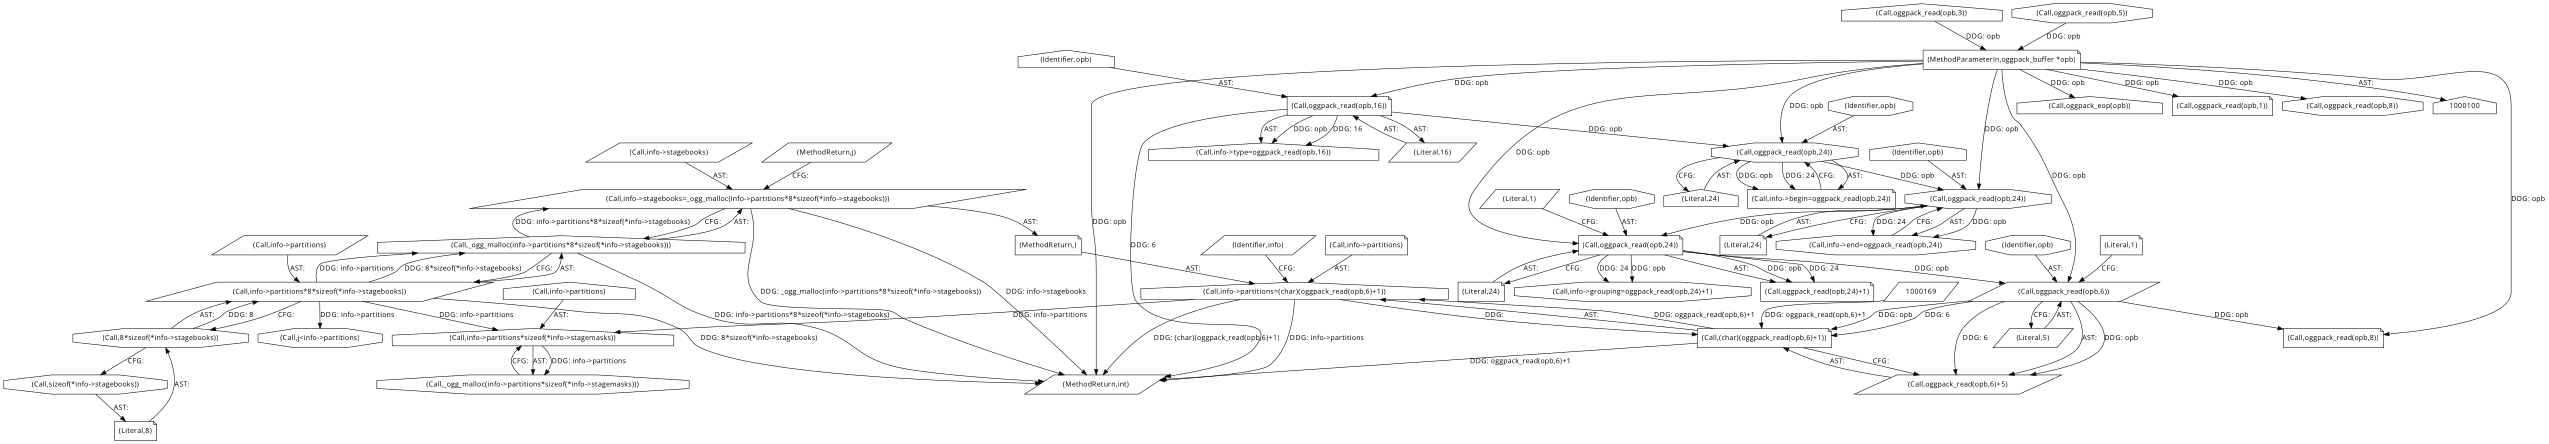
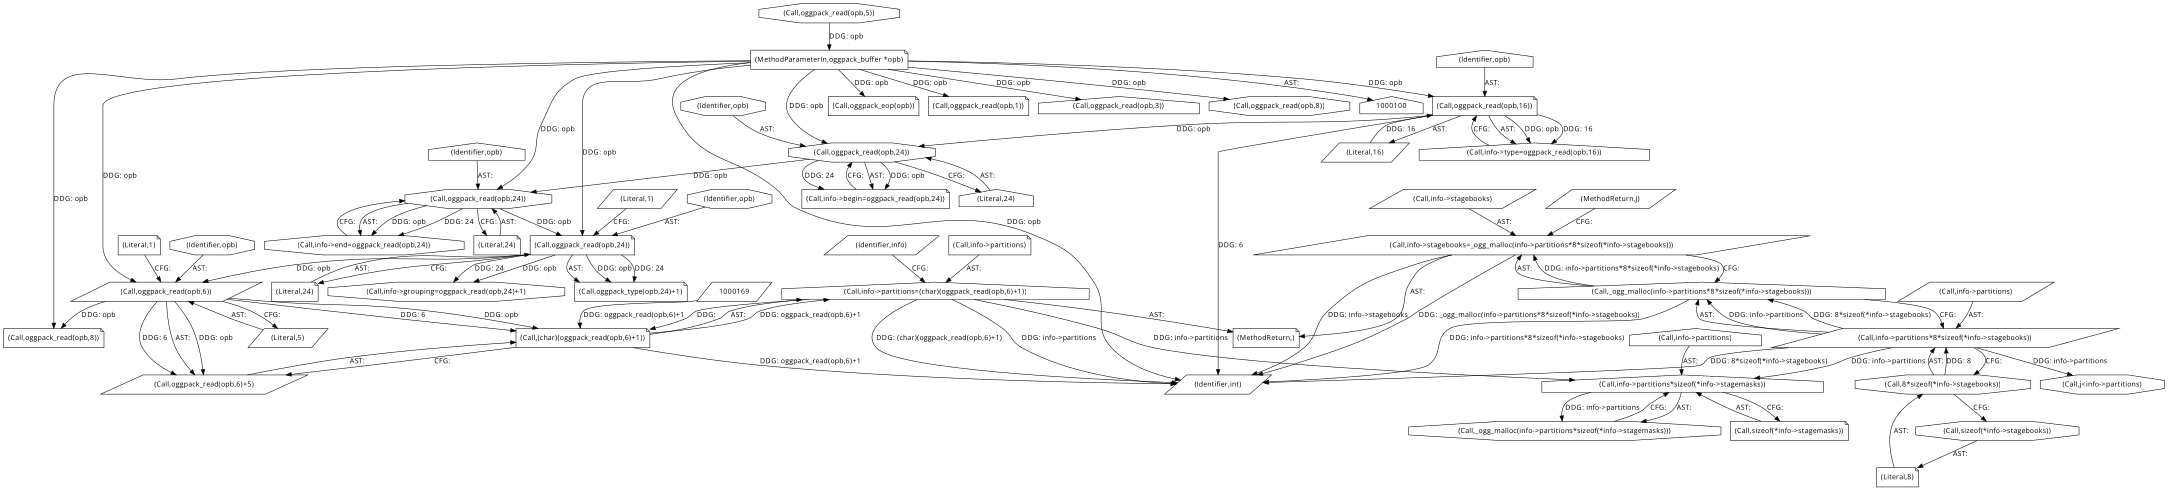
  digraph {
    fontname="Open Sans"
    node [fontname="Open Sans" shape=note]
    edge [fontname="Open Sans"]
    n1 [label="(Call,info->stagebooks=_ogg_malloc(info->partitions*8*sizeof(*info->stagebooks)))" shape=parallelogram]
    n2 [label="(Call,_ogg_malloc(info->partitions*8*sizeof(*info->stagebooks)))" shape=house]
    n3 [label="(MethodReturn,)"]
-   n4 [label="(MethodReturn,int)" shape=parallelogram]
+   n4 [label="(Identifier,int)" shape=parallelogram]
    n5 [label="(Call,info->partitions*8*sizeof(*info->stagebooks))" shape=parallelogram]
    n6 [label="(Call,8*sizeof(*info->stagebooks))" shape=octagon]
    n7 [label="(Call,j<info->partitions)" shape=octagon]
    n8 [label="(Call,info->partitions*sizeof(*info->stagemasks))" shape=house]
    n9 [label="(Call,sizeof(*info->stagebooks))" shape=octagon]
+   n10 [label="(Call,sizeof(*info->stagemasks))"]
    n11 [label="(Call,_ogg_malloc(info->partitions*sizeof(*info->stagemasks)))" shape=octagon]
    n12 [label="(Call,info->partitions=(char)(oggpack_read(opb,6)+1))" shape=house]
    n13 [label="(Call,(char)(oggpack_read(opb,6)+1))"]
    n14 [label="(Call,oggpack_read(opb,6)+5)" shape=parallelogram]
    n15 [label="(Call,oggpack_read(opb,6))" shape=parallelogram]
    n16 [label="(Call,oggpack_read(opb,8))"]
    n17 [label="(Literal,5)" shape=parallelogram]
    n18 [label="(Call,oggpack_read(opb,24))"]
    n19 [label="(Call,info->grouping=oggpack_read(opb,24)+1)" shape=octagon]
-   n20 [label="(Call,oggpack_read(opb,24)+1)"]
+   n20 [label="(Call,oggpack_type(opb,24)+1)"]
    n21 [label="(Literal,24)"]
    n22 [label="(Call,oggpack_read(opb,24))" shape=octagon]
    n23 [label="(Literal,24)"]
    n24 [label="(Call,info->end=oggpack_read(opb,24))" shape=octagon]
    n25 [label="(Call,oggpack_read(opb,24))" shape=octagon]
    n26 [label="(Call,info->begin=oggpack_read(opb,24))"]
    n27 [label="(Literal,24)" shape=house]
    n28 [label="(Call,oggpack_read(opb,16))"]
    n29 [label="(Literal,16)" shape=parallelogram]
    n30 [label="(Call,info->type=oggpack_read(opb,16))" shape=house]
    n31 [label="(MethodParameterIn,oggpack_buffer *opb)"]
-   n32 [label="(Call,oggpack_eop(opb))" shape=house]
+   n32 [label="(Call,oggpack_eop(opb))"]
    n33 [label="(Call,oggpack_read(opb,1))"]
    n34 [label="(Call,oggpack_read(opb,3))" shape=house]
    n35 [label="(Call,oggpack_read(opb,8))" shape=octagon]
    1000100 [shape=house]
    n37 [label="(Call,oggpack_read(opb,5))" shape=octagon]
    n38 [label="(Literal,8)"]
    n39 [label="(Call,info->stagebooks)" shape=parallelogram]
    n40 [label="(Literal,1)" shape=parallelogram]
    n41 [label="(Literal,1)"]
    n42 [label="(MethodReturn,j)" shape=parallelogram]
    n43 [label="(Call,info->partitions)" shape=parallelogram]
    n44 [label="(Identifier,opb)" shape=octagon]
    n45 [label="(Identifier,info)" shape=parallelogram]
    n46 [label="(Identifier,opb)" shape=house]
    n47 [label="(Call,info->partitions)"]
    n48 [label="(Call,info->partitions)" shape=house]
    n49 [label="(Identifier,opb)" shape=octagon]
    n50 [label="(Identifier,opb)" shape=house]
    n51 [label="(Identifier,opb)" shape=octagon]
    1000169 [shape=parallelogram]
    n1 -> n2 [label="CFG: "]
    n1 -> n3 [label="AST: "]
    n1 -> n4 [label="DDG: info->stagebooks"]
    n1 -> n4 [label="DDG: _ogg_malloc(info->partitions*8*sizeof(*info->stagebooks))"]
    n2 -> n1 [label="AST: "]
    n2 -> n1 [label="DDG: info->partitions*8*sizeof(*info->stagebooks)"]
    n2 -> n4 [label="DDG: info->partitions*8*sizeof(*info->stagebooks)"]
    n2 -> n5 [label="CFG: "]
    n5 -> n2 [label="AST: "]
    n5 -> n2 [label="DDG: info->partitions"]
    n5 -> n2 [label="DDG: 8*sizeof(*info->stagebooks)"]
    n5 -> n4 [label="DDG: 8*sizeof(*info->stagebooks)"]
    n5 -> n6 [label="CFG: "]
    n5 -> n7 [label="DDG: info->partitions"]
    n5 -> n8 [label="DDG: info->partitions"]
    n6 -> n5 [label="AST: "]
    n6 -> n5 [label="DDG: 8"]
    n6 -> n9 [label="CFG: "]
+   n8 -> n10 [label="CFG: "]
    n8 -> n11 [label="AST: "]
    n8 -> n11 [label="DDG: info->partitions"]
    n9 -> n38 [label="AST: "]
+   n10 -> n8 [label="AST: "]
    n11 -> n8 [label="CFG: "]
-   n3 -> n12 [label="AST: "]
+   n12 -> n3 [label="AST: "]
    n12 -> n4 [label="DDG: (char)(oggpack_read(opb,6)+1)"]
    n12 -> n4 [label="DDG: info->partitions"]
    n12 -> n8 [label="DDG: info->partitions"]
    n12 -> n13 [label="DDG: "]
    n13 -> n4 [label="DDG: oggpack_read(opb,6)+1"]
    n13 -> n12 [label="AST: "]
    n13 -> n12 [label="DDG: oggpack_read(opb,6)+1"]
    n13 -> n14 [label="CFG: "]
    n14 -> n13 [label="AST: "]
    n15 -> n13 [label="DDG: opb"]
    n15 -> n13 [label="DDG: 6"]
    n15 -> n14 [label="AST: "]
    n15 -> n14 [label="DDG: opb"]
    n15 -> n14 [label="DDG: 6"]
    n15 -> n16 [label="DDG: opb"]
    n15 -> n17 [label="CFG: "]
    n17 -> n15 [label="AST: "]
    n18 -> n15 [label="DDG: opb"]
    n18 -> n19 [label="DDG: opb"]
    n18 -> n19 [label="DDG: 24"]
    n18 -> n20 [label="AST: "]
    n18 -> n20 [label="DDG: opb"]
    n18 -> n20 [label="DDG: 24"]
    n18 -> n21 [label="CFG: "]
    n21 -> n18 [label="AST: "]
    n22 -> n18 [label="DDG: opb"]
    n22 -> n23 [label="CFG: "]
    n22 -> n24 [label="AST: "]
    n22 -> n24 [label="DDG: opb"]
    n22 -> n24 [label="DDG: 24"]
    n23 -> n22 [label="AST: "]
    n24 -> n22 [label="CFG: "]
    n25 -> n22 [label="DDG: opb"]
    n25 -> n26 [label="AST: "]
    n25 -> n26 [label="DDG: opb"]
    n25 -> n26 [label="DDG: 24"]
    n25 -> n27 [label="CFG: "]
    n26 -> n25 [label="CFG: "]
    n27 -> n25 [label="AST: "]
    n28 -> n4 [label="DDG: 6"]
    n28 -> n25 [label="DDG: opb"]
    n28 -> n29 [label="AST: "]
    n28 -> n30 [label="AST: "]
    n28 -> n30 [label="DDG: opb"]
    n28 -> n30 [label="DDG: 16"]
-   n29 -> n28 [label="AST: "]
+   n29 -> n28 [label="DDG: 16"]
+   n30 -> n28 [label="CFG: "]
    n31 -> n4 [label="DDG: opb"]
    n31 -> n15 [label="DDG: opb"]
    n31 -> n16 [label="DDG: opb"]
    n31 -> n18 [label="DDG: opb"]
    n31 -> n22 [label="DDG: opb"]
    n31 -> n25 [label="DDG: opb"]
    n31 -> n28 [label="DDG: opb"]
    n31 -> n32 [label="DDG: opb"]
    n31 -> n33 [label="DDG: opb"]
-   n34 -> n31 [label="DDG: opb"]
+   n31 -> n34 [label="DDG: opb"]
    n31 -> n35 [label="DDG: opb"]
    n31 -> 1000100 [label="AST: "]
    n37 -> n31 [label="DDG: opb"]
    n38 -> n6 [label="AST: "]
    n39 -> n1 [label="AST: "]
    n40 -> n18 [label="CFG: "]
    n41 -> n15 [label="CFG: "]
    n42 -> n1 [label="CFG: "]
    n43 -> n5 [label="AST: "]
    n44 -> n18 [label="AST: "]
    n45 -> n12 [label="CFG: "]
    n46 -> n22 [label="AST: "]
    n47 -> n12 [label="AST: "]
    n48 -> n8 [label="AST: "]
    n49 -> n25 [label="AST: "]
    n50 -> n28 [label="AST: "]
    n51 -> n15 [label="AST: "]
    1000169 -> n13 [label="DDG: oggpack_read(opb,6)+1"]
  }
